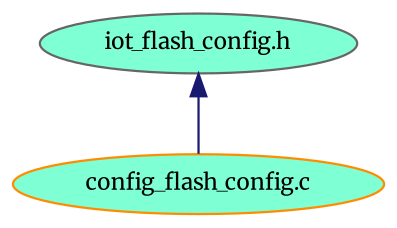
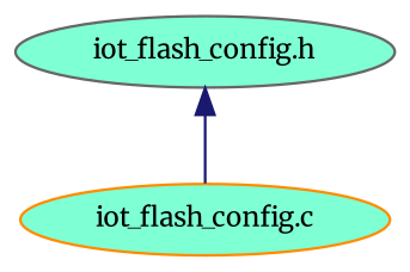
  digraph {
    fontname=Merriweather
    node [fillcolor=aquamarine fontname=Merriweather fontsize=10 shape=ellipse style=filled]
    n1 [color=gray40 fontcolor=black height=0.2 label="iot_flash_config.h" width=0.4]
-   n2 [color=darkorange height=0.2 label="config_flash_config.c" width=0.4]
+   n2 [color=darkorange height=0.2 label="iot_flash_config.c" width=0.4]
    n1 -> n2 [color=midnightblue dir=back fontname=Merriweather fontsize=10 labelfontname=Helvetica labelfontsize=10 style=solid]
  }
